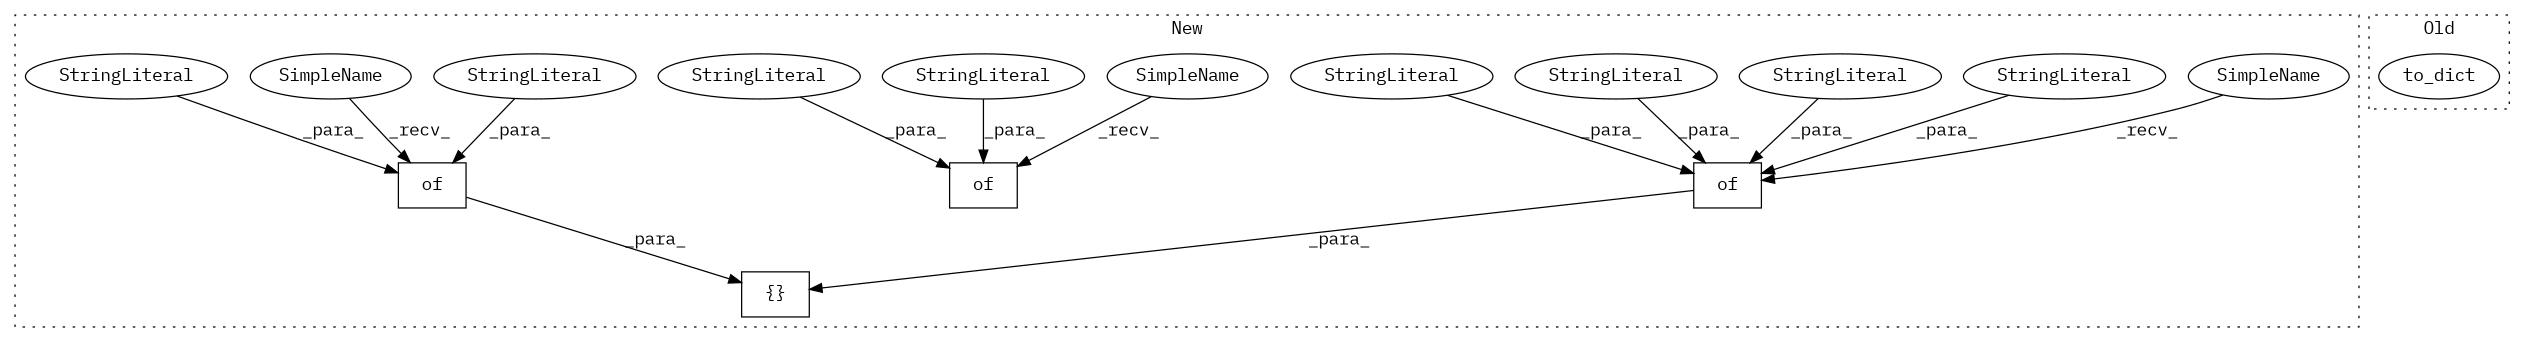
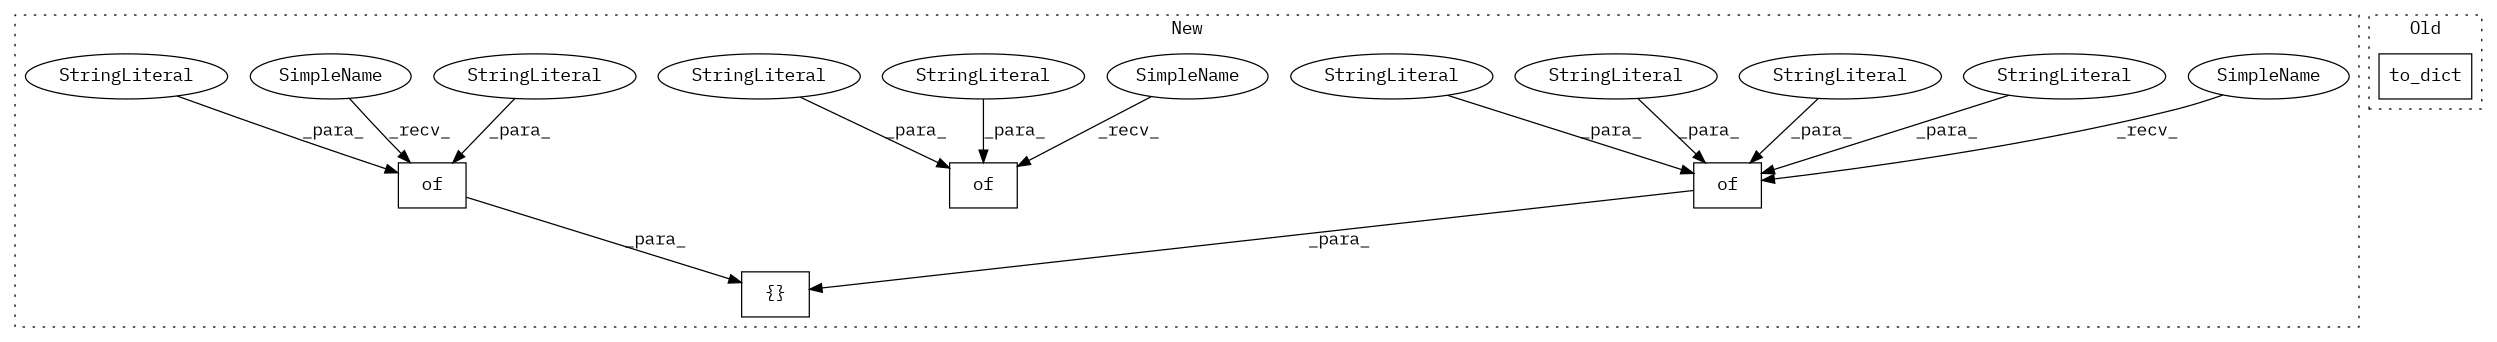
  digraph {
    fontname="IBM Plex Mono"
    node [a=45 l="3,1" shape=ellipse fontname="IBM Plex Mono"]
    edge [fontname="IBM Plex Mono"]
    n1 [a=32 label=of s="14617,14671" shape=box]
    n2 [l=21 label=StringLiteral s=14632]
    n3 [l=11 label=StringLiteral s=14620]
    n4 [l=5 label=StringLiteral s=14666]
    n5 [a=32 label=of s="14677,14731" shape=box]
    n6 [l=5 label=StringLiteral s=14726]
    n7 [l=11 label=StringLiteral s=14654]
    n8 [a=32 label=of s="13826,13880" shape=box]
    n9 [l=11 label=StringLiteral s=13829]
    n10 [l=5 label=StringLiteral s=13875]
    n11 [a=4 l="1,1" label="{}" s="14612,14732" shape=box]
    n12 [l=21 label=StringLiteral s=14692]
    n13 [a=42 l=3 label=SimpleName s=13822]
    n14 [a=42 l=3 label=SimpleName s=14613]
    n15 [a=42 l=3 label=SimpleName s=14673]
-   n16 [a=32 l=9 label=to_dict s=18241]
+   n16 [a=32 l=9 label=to_dict s=18241 shape=box]
    subgraph cluster_1 {
      label=New
      style=dotted
      n1
      n2
      n3
      n4
      n5
      n6
      n7
      n8
      n9
      n10
      n11
      n12
      n13
      n14
      n15
    }
    subgraph cluster_2 {
      label=Old
      style=dotted
      n16
    }
    n1 -> n11 [label=_para_]
    n2 -> n1 [label=_para_]
    n3 -> n1 [label=_para_]
    n4 -> n1 [label=_para_]
    n5 -> n11 [label=_para_]
    n6 -> n5 [label=_para_]
    n7 -> n1 [label=_para_]
    n9 -> n8 [label=_para_]
    n10 -> n8 [label=_para_]
    n12 -> n5 [label=_para_]
    n13 -> n8 [label=_recv_]
    n14 -> n1 [label=_recv_]
    n15 -> n5 [label=_recv_]
  }
